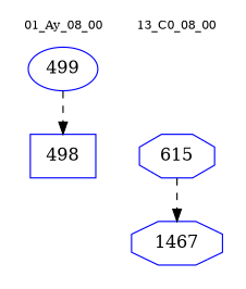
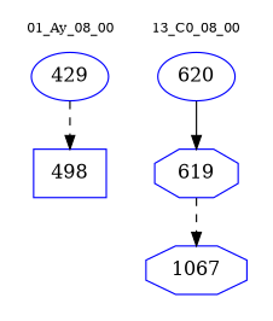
  digraph {
    node [color=blue shape=ellipse]
    edge [color=black style=dashed]
-   n1 [label=499]
+   n1 [label=429]
    n2 [label=498 shape=box]
-   n4 [label=615 shape=octagon]
-   n5 [label=1467 shape=octagon]
+   n3 [label=620]
+   n4 [label=619 shape=octagon]
+   n5 [label=1067 shape=octagon]
    subgraph cluster_1 {
      color=white
      fontsize=10
      label="01_Ay_08_00"
      n1
      n2
    }
    subgraph cluster_2 {
      color=white
      fontsize=10
      label="13_C0_08_00"
+     n3
      n4
      n5
    }
    n1 -> n2
+   n3 -> n4 [style=solid]
    n4 -> n5
  }
